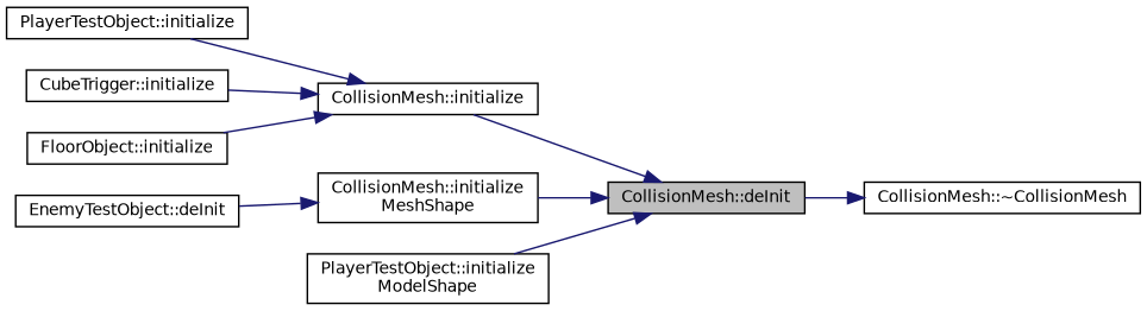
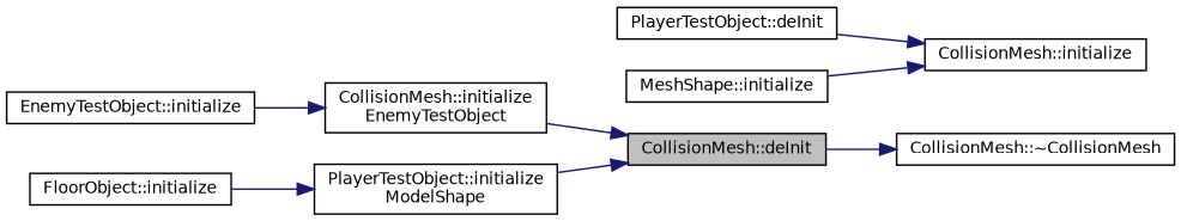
  digraph {
    rankdir=RL
    node [color=black fillcolor=white fontname=Helvetica fontsize=10 shape=record style=filled]
    edge [color=midnightblue dir=back fontname=Helvetica fontsize=10 labelfontname=Helvetica labelfontsize=10 style=solid]
    n1 [fillcolor=grey75 fontcolor=black height=0.2 label="CollisionMesh::deInit" width=0.4]
    n2 [height=0.2 label="CollisionMesh::initialize" width=0.4]
-   n3 [height=0.2 label="CollisionMesh::initialize\lMeshShape" width=0.4]
+   n3 [height=0.2 label="CollisionMesh::initialize\lEnemyTestObject" width=0.4]
    n4 [height=0.2 label="PlayerTestObject::initialize\lModelShape" width=0.4]
-   n5 [height=0.2 label="PlayerTestObject::initialize" width=0.4]
-   n6 [height=0.2 label="CubeTrigger::initialize" width=0.4]
-   n7 [height=0.2 label="EnemyTestObject::deInit" width=0.4]
+   n5 [height=0.2 label="PlayerTestObject::deInit" width=0.4]
+   n6 [height=0.2 label="MeshShape::initialize" width=0.4]
+   n7 [height=0.2 label="EnemyTestObject::initialize" width=0.4]
    n8 [height=0.2 label="FloorObject::initialize" width=0.4]
    n9 [height=0.2 label="CollisionMesh::~CollisionMesh" width=0.4]
-   n1 -> n2
    n1 -> n3
    n1 -> n4
    n2 -> n5
    n2 -> n6
    n3 -> n7
-   n2 -> n8
+   n4 -> n8
    n9 -> n1
  }
